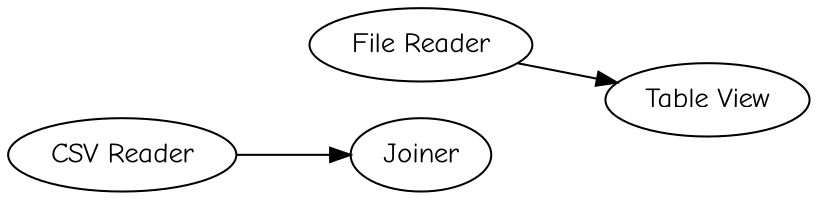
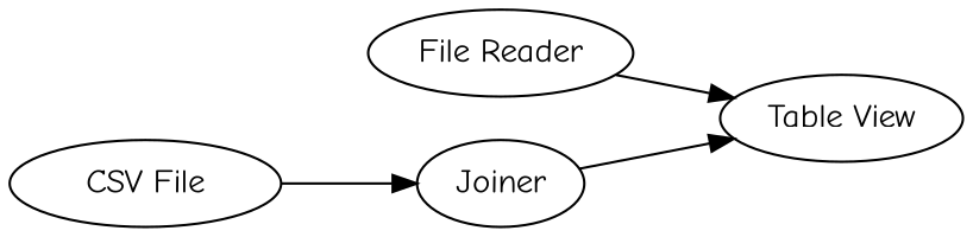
  digraph {
    fontname="Comic Neue"
    rankdir=LR
    node [fontname="Comic Neue"]
    edge [fontname="Comic Neue"]
    n1 [label=Joiner]
    n2 [label="Table View"]
    n3 [label="File Reader"]
-   n4 [label="CSV Reader"]
+   n4 [label="CSV File"]
+   n1 -> n2
    n3 -> n2
    n4 -> n1
  }
